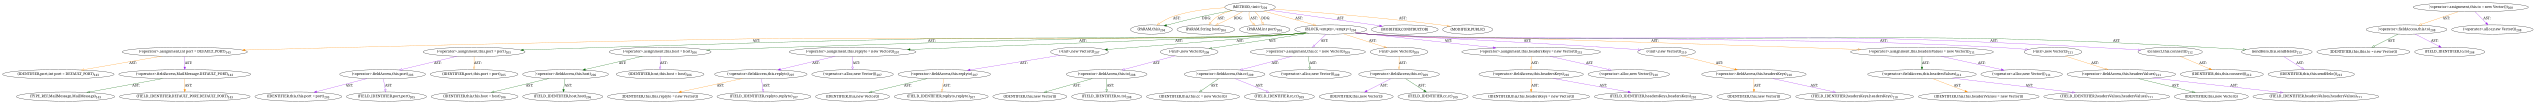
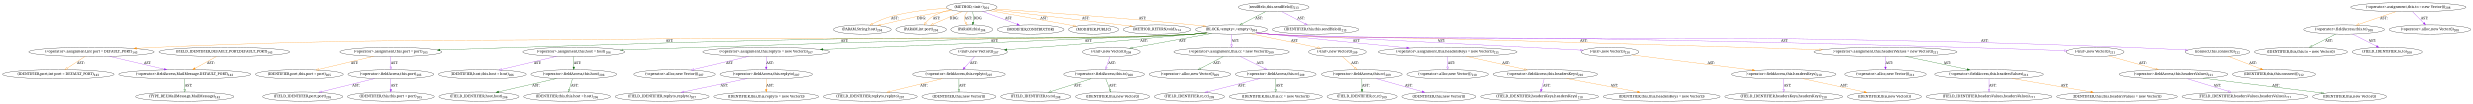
  digraph {
    fontname="Noto Serif"
    node [fontname="Noto Serif"]
    edge [arrowhead=onormal color=purple fontname="Noto Serif"]
    n1 [label=<(METHOD,&lt;init&gt;)<SUB>204</SUB>>]
    n2 [label=<(PARAM,this)<SUB>204</SUB>>]
    n3 [label=<(PARAM,String host)<SUB>204</SUB>>]
    n4 [label=<(PARAM,int port)<SUB>204</SUB>>]
    n5 [label=<(BLOCK,&lt;empty&gt;,&lt;empty&gt;)<SUB>204</SUB>>]
    n6 [label=<(MODIFIER,CONSTRUCTOR)>]
    n7 [label=<(MODIFIER,PUBLIC)>]
+   n8 [label=<(METHOD_RETURN,void)<SUB>214</SUB>>]
    n9 [label=<(&lt;operator&gt;.assignment,int port = DEFAULT_PORT)<SUB>143</SUB>>]
    n10 [label=<(&lt;operator&gt;.assignment,this.port = port)<SUB>205</SUB>>]
    n11 [label=<(&lt;operator&gt;.assignment,this.host = host)<SUB>206</SUB>>]
    n12 [label=<(&lt;operator&gt;.assignment,this.replyto = new Vector())<SUB>207</SUB>>]
    n13 [label=<(&lt;init&gt;,new Vector())<SUB>207</SUB>>]
    n14 [label=<(&lt;init&gt;,new Vector())<SUB>208</SUB>>]
    n15 [label=<(&lt;operator&gt;.assignment,this.cc = new Vector())<SUB>209</SUB>>]
    n16 [label=<(&lt;init&gt;,new Vector())<SUB>209</SUB>>]
    n17 [label=<(&lt;operator&gt;.assignment,this.headersKeys = new Vector())<SUB>215</SUB>>]
    n18 [label=<(&lt;init&gt;,new Vector())<SUB>210</SUB>>]
    n19 [label=<(&lt;operator&gt;.assignment,this.headersValues = new Vector())<SUB>211</SUB>>]
    n20 [label=<(&lt;init&gt;,new Vector())<SUB>211</SUB>>]
    n21 [label=<(connect,this.connect())<SUB>212</SUB>>]
    n22 [label=<(sendHelo,this.sendHelo())<SUB>213</SUB>>]
    n23 [label=<(IDENTIFIER,port,int port = DEFAULT_PORT)<SUB>143</SUB>>]
    n24 [label=<(&lt;operator&gt;.fieldAccess,MailMessage.DEFAULT_PORT)<SUB>143</SUB>>]
    n25 [label=<(&lt;operator&gt;.fieldAccess,this.port)<SUB>205</SUB>>]
    n26 [label=<(IDENTIFIER,port,this.port = port)<SUB>205</SUB>>]
    n27 [label=<(&lt;operator&gt;.fieldAccess,this.host)<SUB>206</SUB>>]
    n28 [label=<(IDENTIFIER,host,this.host = host)<SUB>206</SUB>>]
    n29 [label=<(&lt;operator&gt;.fieldAccess,this.replyto)<SUB>207</SUB>>]
    n30 [label=<(&lt;operator&gt;.alloc,new Vector())<SUB>207</SUB>>]
    n31 [label=<(&lt;operator&gt;.fieldAccess,this.replyto)<SUB>207</SUB>>]
    n32 [label=<(&lt;operator&gt;.assignment,this.to = new Vector())<SUB>208</SUB>>]
    n33 [label=<(&lt;operator&gt;.fieldAccess,this.to)<SUB>208</SUB>>]
    n34 [label=<(&lt;operator&gt;.alloc,new Vector())<SUB>208</SUB>>]
    n35 [label=<(&lt;operator&gt;.fieldAccess,this.to)<SUB>208</SUB>>]
    n36 [label=<(&lt;operator&gt;.fieldAccess,this.cc)<SUB>209</SUB>>]
    n37 [label=<(&lt;operator&gt;.alloc,new Vector())<SUB>209</SUB>>]
    n38 [label=<(&lt;operator&gt;.fieldAccess,this.cc)<SUB>209</SUB>>]
    n39 [label=<(&lt;operator&gt;.fieldAccess,this.headersKeys)<SUB>210</SUB>>]
    n40 [label=<(&lt;operator&gt;.alloc,new Vector())<SUB>210</SUB>>]
    n41 [label=<(&lt;operator&gt;.fieldAccess,this.headersKeys)<SUB>210</SUB>>]
    n42 [label=<(&lt;operator&gt;.fieldAccess,this.headersValues)<SUB>211</SUB>>]
    n43 [label=<(&lt;operator&gt;.alloc,new Vector())<SUB>211</SUB>>]
    n44 [label=<(&lt;operator&gt;.fieldAccess,this.headersValues)<SUB>211</SUB>>]
    n45 [label=<(IDENTIFIER,this,this.connect())<SUB>212</SUB>>]
    n46 [label=<(IDENTIFIER,this,this.sendHelo())<SUB>213</SUB>>]
    n47 [label=<(TYPE_REF,MailMessage,MailMessage)<SUB>143</SUB>>]
    n48 [label=<(FIELD_IDENTIFIER,DEFAULT_PORT,DEFAULT_PORT)<SUB>143</SUB>>]
    n49 [label=<(IDENTIFIER,this,this.port = port)<SUB>205</SUB>>]
    n50 [label=<(FIELD_IDENTIFIER,port,port)<SUB>205</SUB>>]
    n51 [label=<(IDENTIFIER,this,this.host = host)<SUB>206</SUB>>]
    n52 [label=<(FIELD_IDENTIFIER,host,host)<SUB>206</SUB>>]
    n53 [label=<(IDENTIFIER,this,this.replyto = new Vector())>]
    n54 [label=<(FIELD_IDENTIFIER,replyto,replyto)<SUB>207</SUB>>]
    n55 [label=<(IDENTIFIER,this,new Vector())>]
    n56 [label=<(FIELD_IDENTIFIER,replyto,replyto)<SUB>207</SUB>>]
    n57 [label=<(IDENTIFIER,this,this.to = new Vector())>]
    n58 [label=<(FIELD_IDENTIFIER,to,to)<SUB>208</SUB>>]
    n59 [label=<(IDENTIFIER,this,new Vector())>]
    n60 [label=<(FIELD_IDENTIFIER,to,to)<SUB>208</SUB>>]
    n61 [label=<(IDENTIFIER,this,this.cc = new Vector())>]
    n62 [label=<(FIELD_IDENTIFIER,cc,cc)<SUB>209</SUB>>]
    n63 [label=<(IDENTIFIER,this,new Vector())>]
    n64 [label=<(FIELD_IDENTIFIER,cc,cc)<SUB>209</SUB>>]
    n65 [label=<(IDENTIFIER,this,this.headersKeys = new Vector())>]
    n66 [label=<(FIELD_IDENTIFIER,headersKeys,headersKeys)<SUB>210</SUB>>]
    n67 [label=<(IDENTIFIER,this,new Vector())>]
    n68 [label=<(FIELD_IDENTIFIER,headersKeys,headersKeys)<SUB>210</SUB>>]
    n69 [label=<(IDENTIFIER,this,this.headersValues = new Vector())>]
    n70 [label=<(FIELD_IDENTIFIER,headersValues,headersValues)<SUB>211</SUB>>]
    n71 [label=<(IDENTIFIER,this,new Vector())>]
    n72 [label=<(FIELD_IDENTIFIER,headersValues,headersValues)<SUB>211</SUB>>]
    n1 -> n2 [color=darkorange label="AST: "]
    n1 -> n2 [arrowhead=normal color=darkgreen label="DDG: "]
    n1 -> n3 [color=darkorange label="AST: "]
    n1 -> n3 [color=darkorange label="DDG: "]
    n1 -> n4 [color=darkorange label="AST: "]
    n1 -> n4 [color=darkorange label="DDG: "]
    n1 -> n5 [color=darkorange label="AST: "]
    n1 -> n6 [arrowhead=normal label="AST: "]
    n1 -> n7 [color=darkorange label="AST: "]
+   n1 -> n8 [color=darkorange label="AST: "]
    n5 -> n9 [arrowhead=normal color=darkorange label="AST: "]
    n5 -> n10 [arrowhead=normal color=darkgreen label="AST: "]
    n5 -> n11 [color=darkgreen label="AST: "]
    n5 -> n12 [arrowhead=normal color=darkgreen label="AST: "]
    n5 -> n13 [arrowhead=normal color=darkgreen label="AST: "]
    n5 -> n14 [color=darkgreen label="AST: "]
    n5 -> n15 [label="AST: "]
    n5 -> n16 [color=darkorange label="AST: "]
    n5 -> n17 [arrowhead=normal label="AST: "]
    n5 -> n18 [label="AST: "]
    n5 -> n19 [color=darkorange label="AST: "]
    n5 -> n20 [label="AST: "]
    n5 -> n21 [label="AST: "]
-   n5 -> n22 [color=darkgreen label="AST: "]
+   n22 -> n5 [color=darkgreen label="AST: "]
    n9 -> n23 [color=darkorange label="AST: "]
    n9 -> n24 [arrowhead=normal label="AST: "]
    n10 -> n25 [label="AST: "]
    n10 -> n26 [color=darkorange label="AST: "]
    n11 -> n27 [arrowhead=normal color=darkgreen label="AST: "]
    n11 -> n28 [label="AST: "]
    n12 -> n29 [arrowhead=normal label="AST: "]
    n12 -> n30 [label="AST: "]
    n13 -> n31 [arrowhead=normal label="AST: "]
    n14 -> n35 [label="AST: "]
    n15 -> n36 [label="AST: "]
    n15 -> n37 [color=darkgreen label="AST: "]
    n16 -> n38 [color=darkorange label="AST: "]
    n17 -> n39 [color=darkorange label="AST: "]
    n17 -> n40 [label="AST: "]
    n18 -> n41 [arrowhead=normal color=darkorange label="AST: "]
    n19 -> n42 [arrowhead=normal color=darkgreen label="AST: "]
    n19 -> n43 [arrowhead=normal label="AST: "]
    n20 -> n44 [color=darkorange label="AST: "]
    n21 -> n45 [arrowhead=normal color=darkorange label="AST: "]
    n22 -> n46 [label="AST: "]
    n24 -> n47 [color=darkgreen label="AST: "]
-   n24 -> n48 [arrowhead=normal color=darkorange label="AST: "]
+   n48 -> n24 [arrowhead=normal color=darkorange label="AST: "]
    n25 -> n49 [arrowhead=normal label="AST: "]
    n25 -> n50 [label="AST: "]
    n27 -> n51 [color=darkgreen label="AST: "]
    n27 -> n52 [arrowhead=normal color=darkgreen label="AST: "]
    n29 -> n53 [arrowhead=normal color=darkorange label="AST: "]
    n29 -> n54 [label="AST: "]
    n31 -> n55 [color=darkgreen label="AST: "]
    n31 -> n56 [color=darkorange label="AST: "]
    n32 -> n33 [color=darkorange label="AST: "]
    n32 -> n34 [arrowhead=normal label="AST: "]
    n33 -> n57 [color=darkgreen label="AST: "]
    n33 -> n58 [arrowhead=normal label="AST: "]
    n35 -> n59 [color=darkgreen label="AST: "]
    n35 -> n60 [color=darkgreen label="AST: "]
    n36 -> n61 [color=darkgreen label="AST: "]
    n36 -> n62 [label="AST: "]
    n38 -> n63 [arrowhead=normal label="AST: "]
    n38 -> n64 [arrowhead=normal color=darkgreen label="AST: "]
    n39 -> n65 [arrowhead=normal color=darkorange label="AST: "]
    n39 -> n66 [arrowhead=normal label="AST: "]
    n41 -> n67 [arrowhead=normal color=darkorange label="AST: "]
    n41 -> n68 [label="AST: "]
    n42 -> n69 [arrowhead=normal color=darkorange label="AST: "]
    n42 -> n70 [label="AST: "]
    n44 -> n71 [color=darkgreen label="AST: "]
    n44 -> n72 [label="AST: "]
  }
